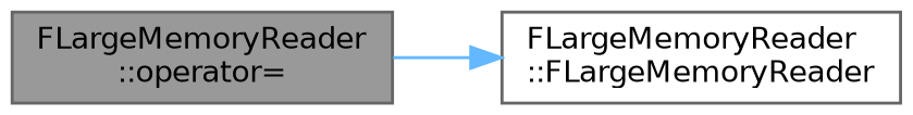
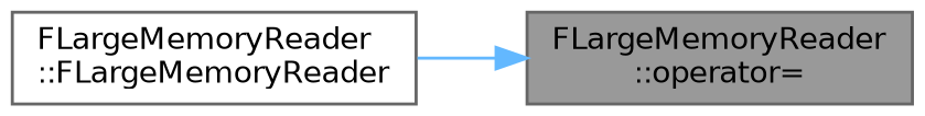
  digraph {
    rankdir=LR
    node [fontname=Helvetica fontsize=10 shape=box style=filled]
    n1 [color=gray40 fillcolor=grey60 fontcolor=black height=0.2 label="FLargeMemoryReader\l::operator=" width=0.4]
    n2 [color=grey40 fillcolor=white height=0.2 label="FLargeMemoryReader\l::FLargeMemoryReader" width=0.4]
-   n1 -> n2 [color=steelblue1 fontname=Helvetica fontsize=10 labelfontname=Helvetica labelfontsize=10 style=solid]
+   n2 -> n1 [color=steelblue1 fontname=Helvetica fontsize=10 labelfontname=Helvetica labelfontsize=10 style=solid]
  }
